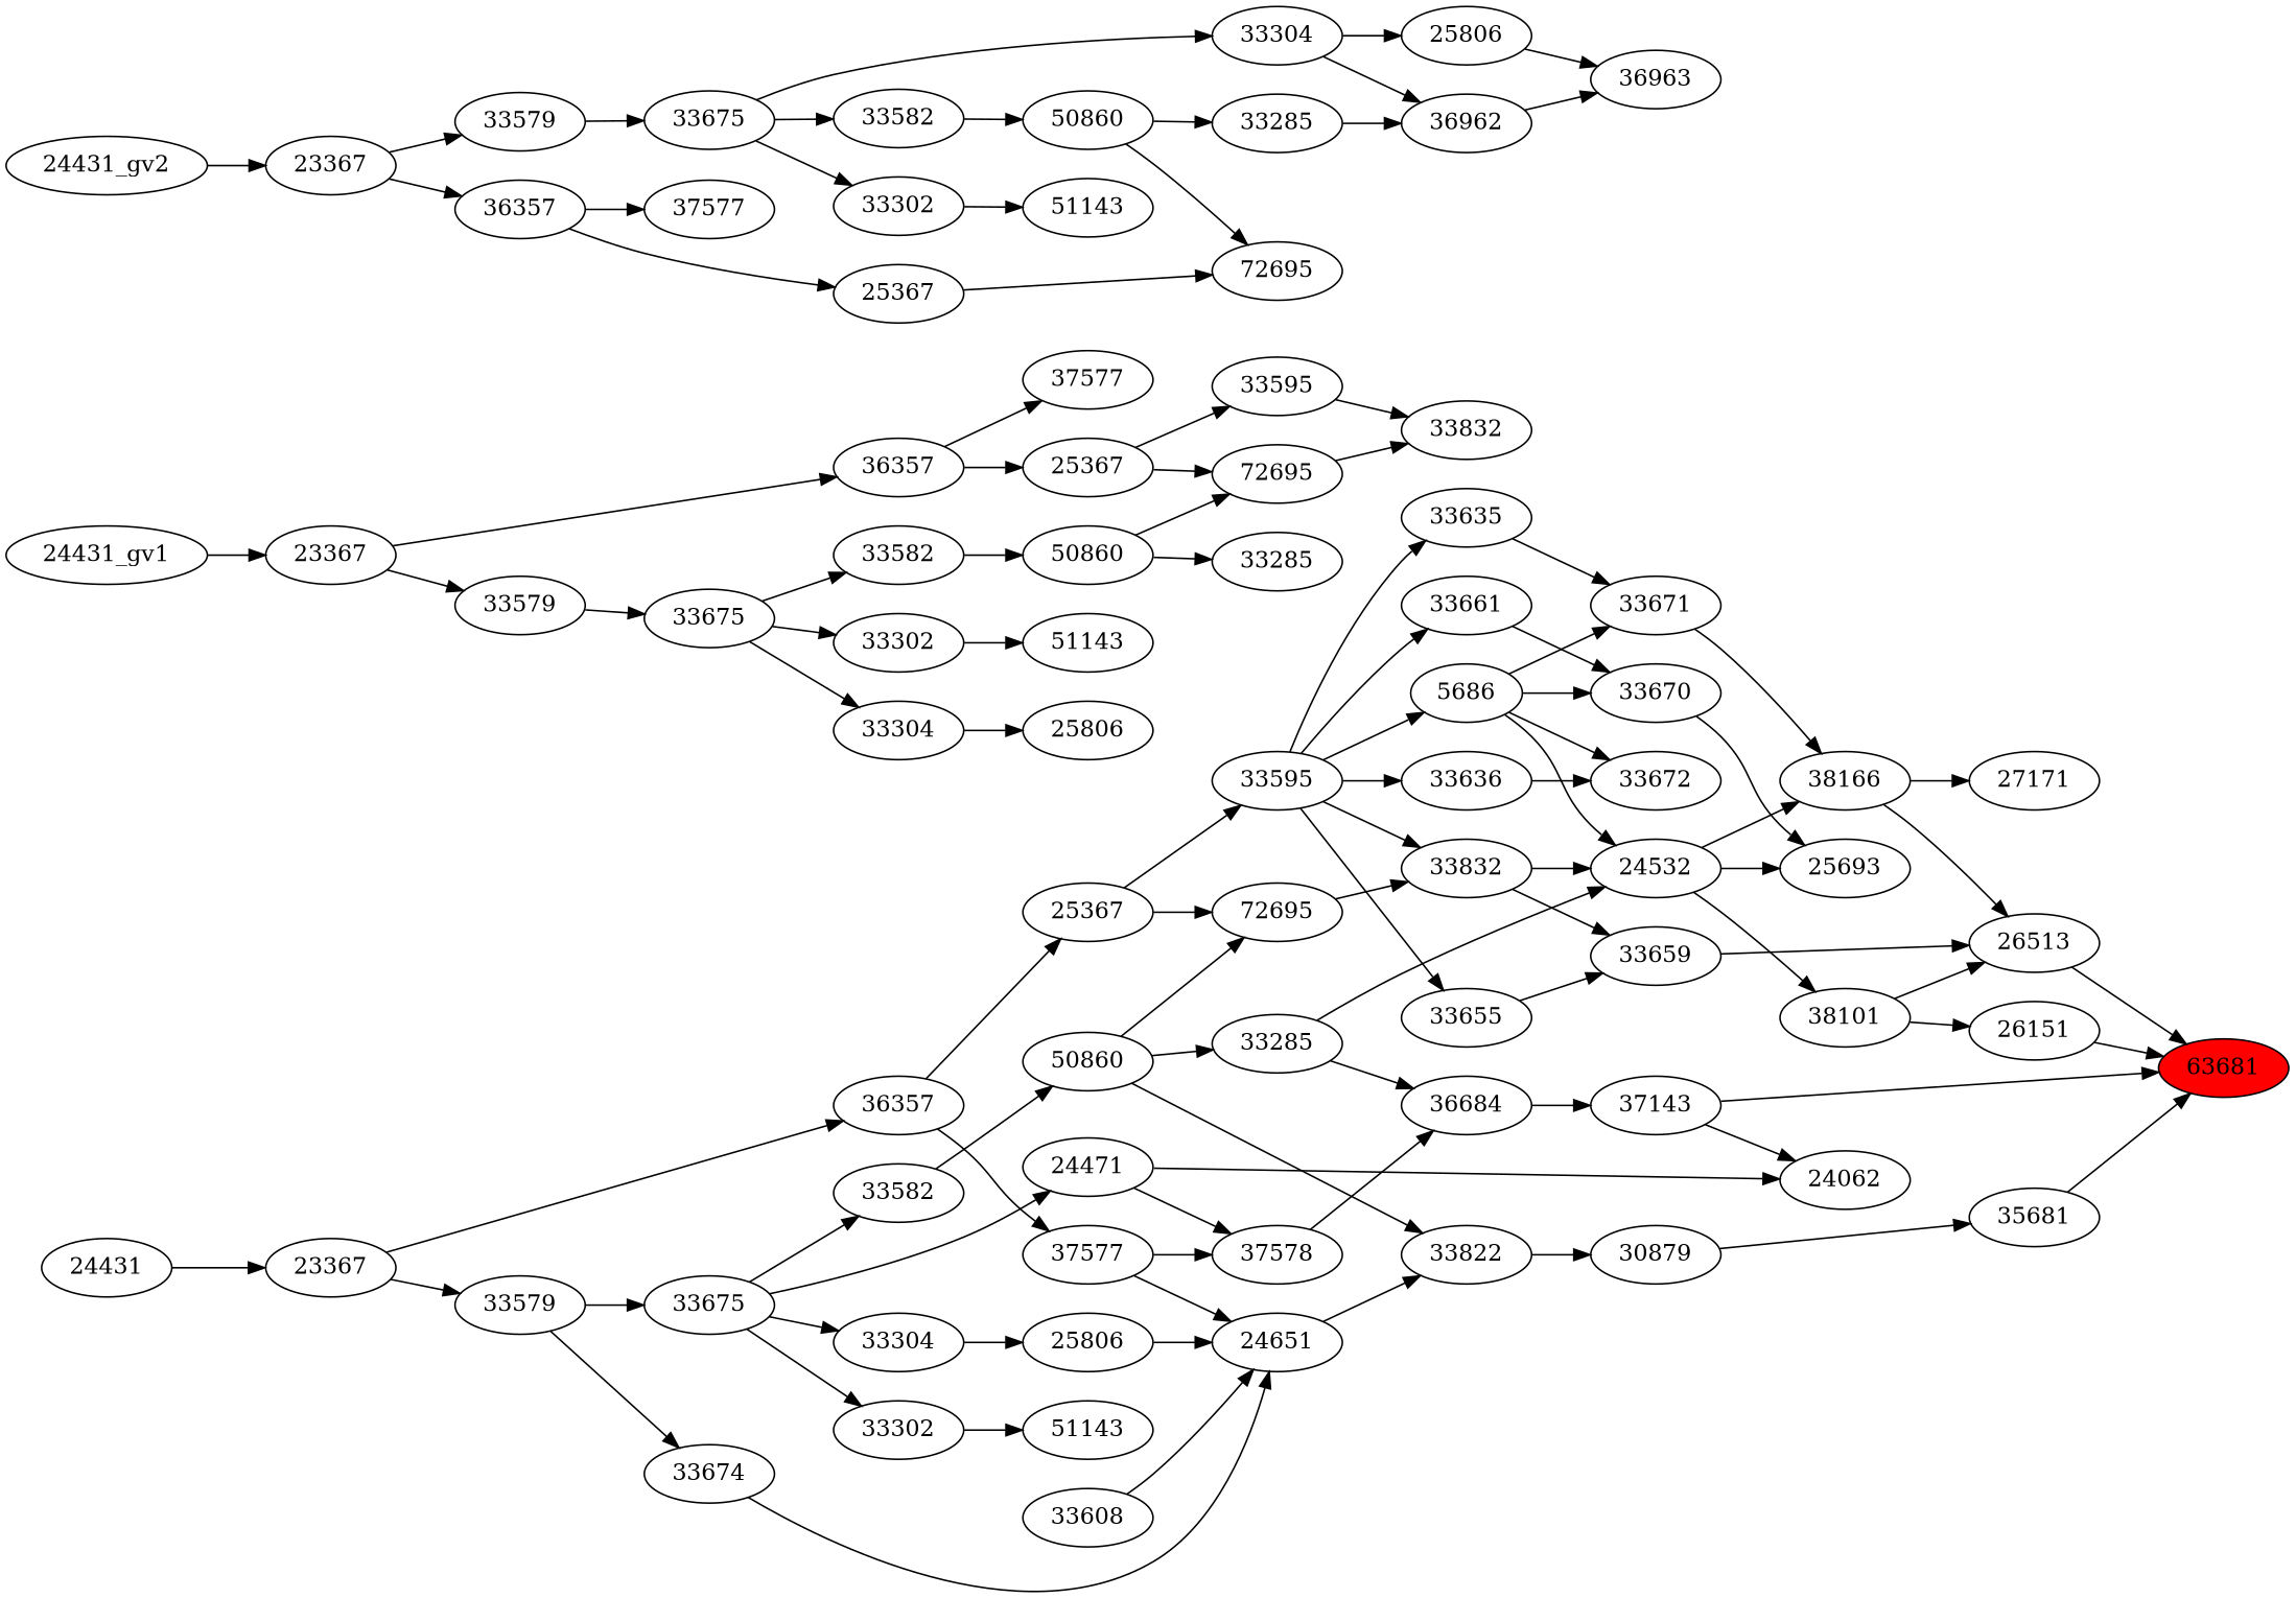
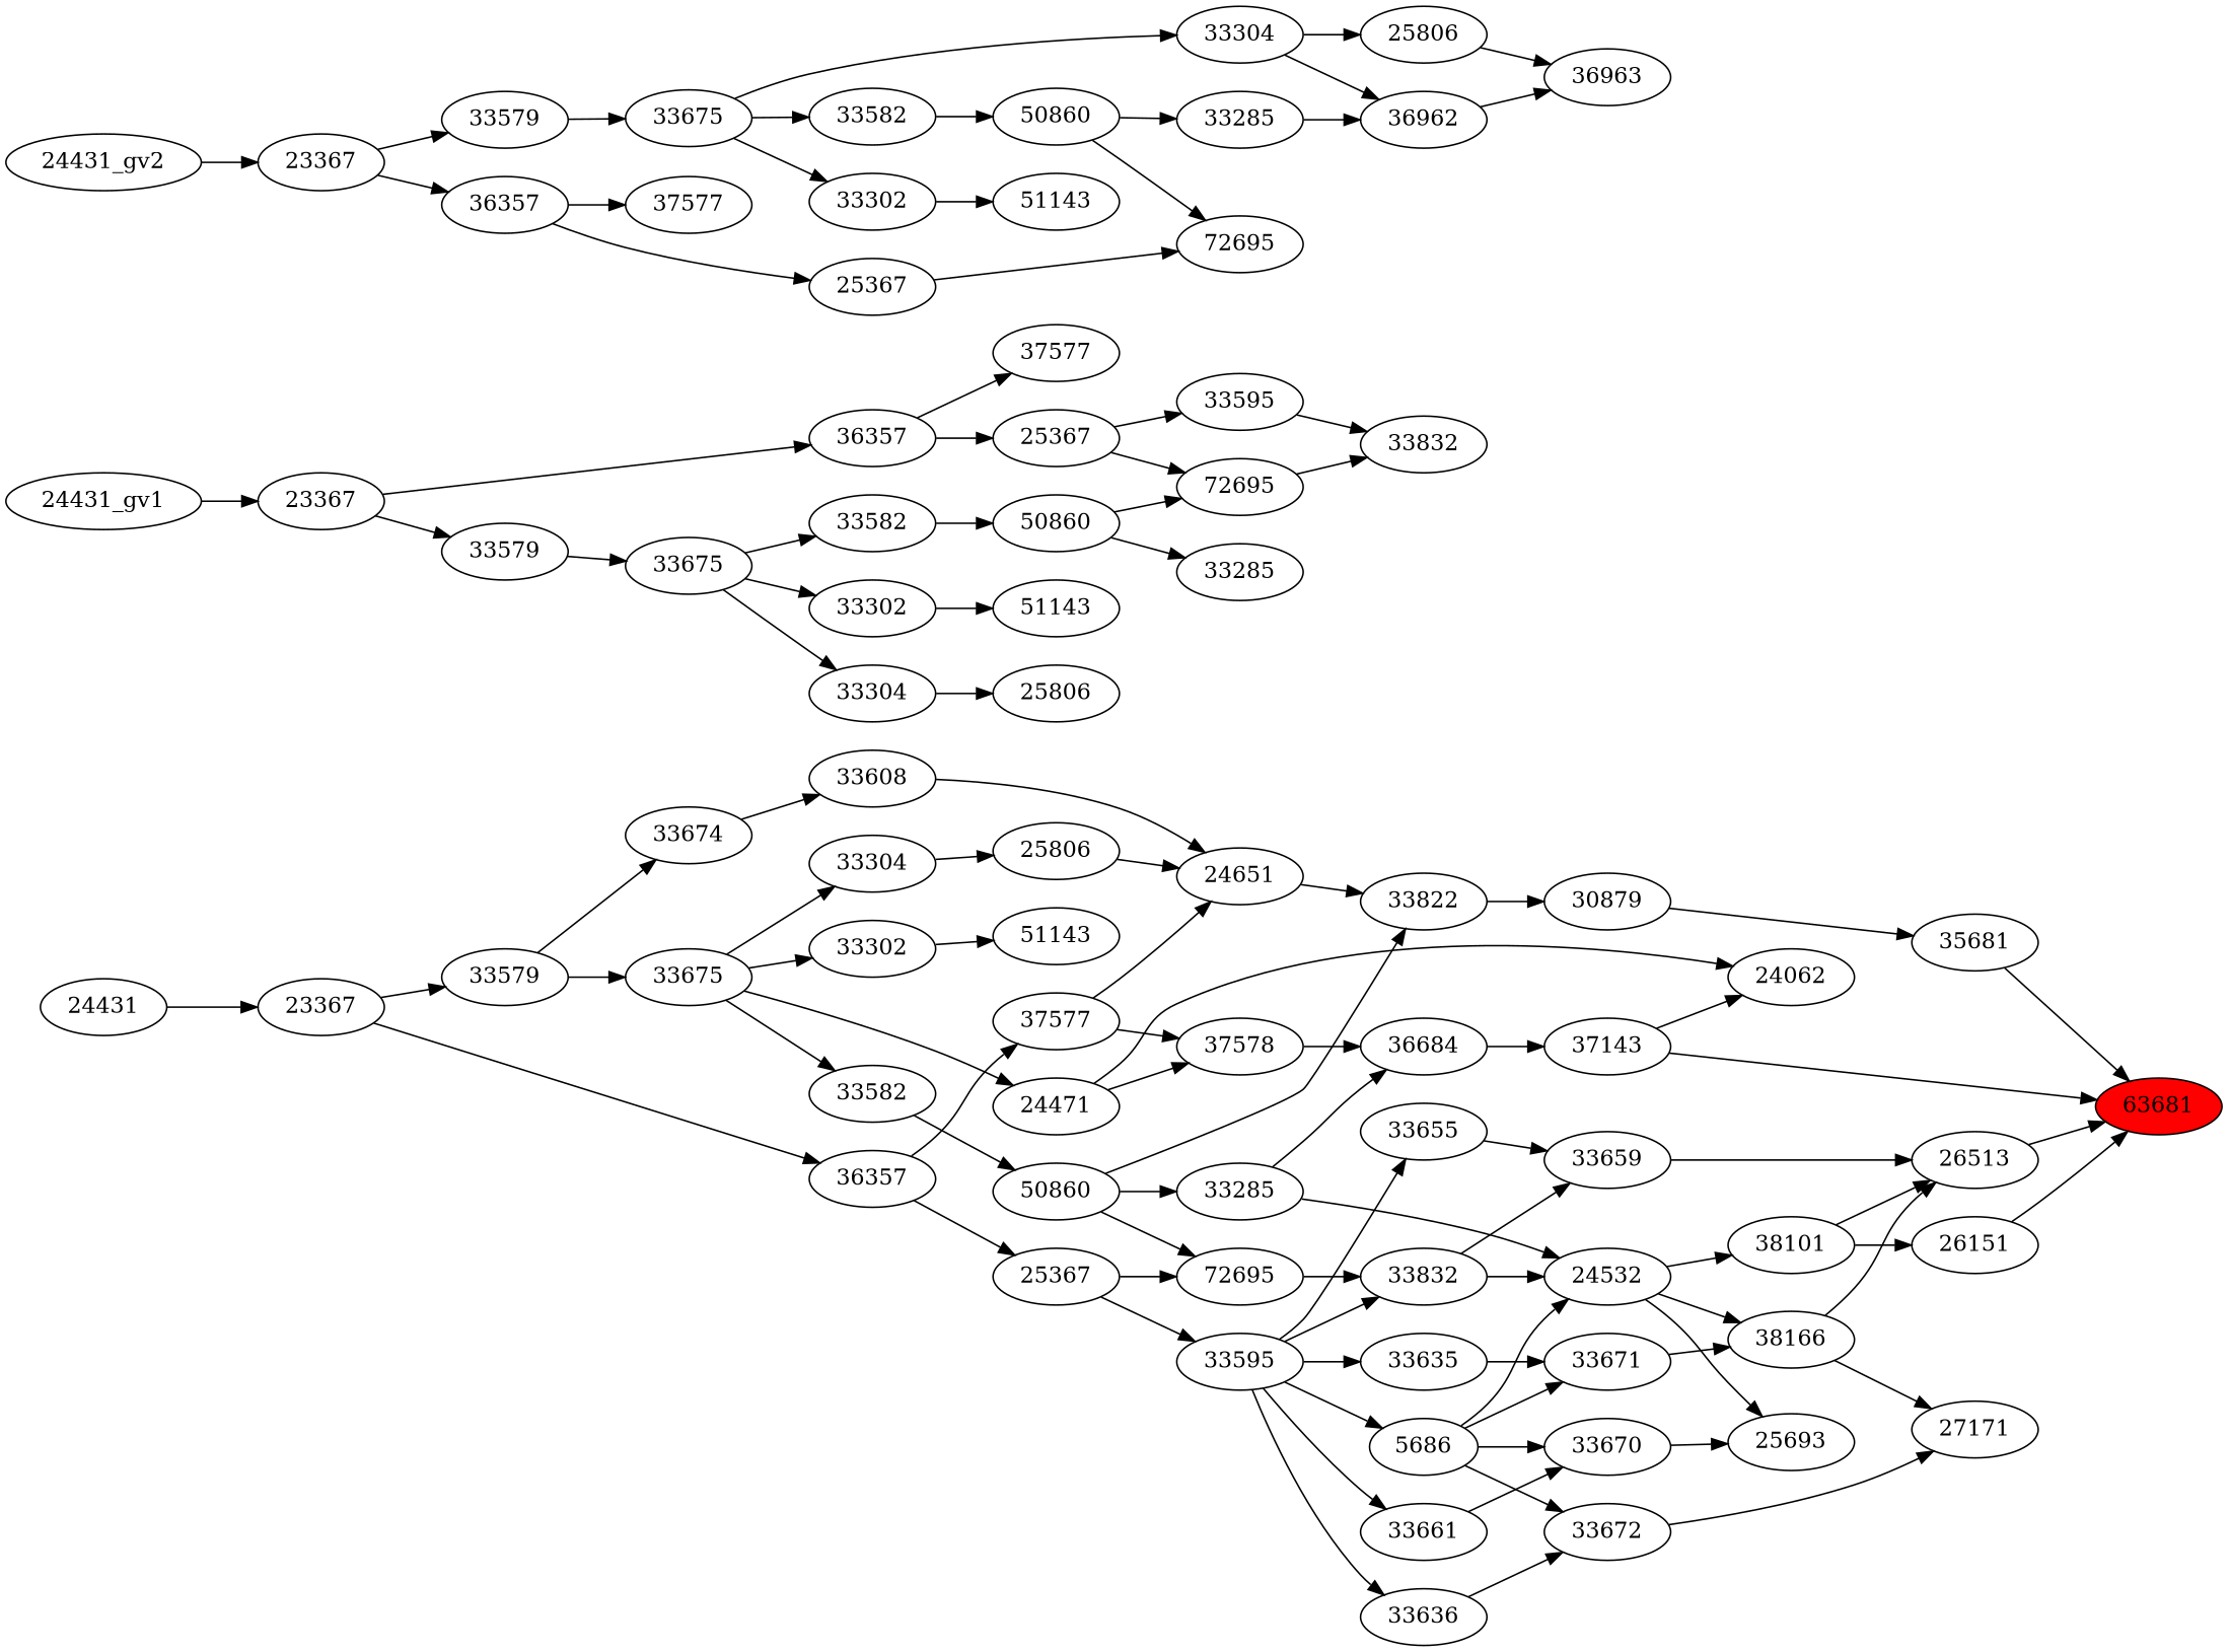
  strict digraph {
    rankdir=LR
    n1 [fillcolor=red label=63681 style=filled]
    n2 [label=37143]
    n3 [label=26151]
    n4 [label=26513]
    n5 [label=35681]
    n6 [label=36684]
    n7 [label=24062]
    n8 [label=38101]
    n9 [label=25693]
    n10 [label=27171]
    n11 [label=33659]
    n12 [label=30879]
    n13 [label=33285]
    n14 [label=24532]
    n15 [label=38166]
    n16 [label=37578]
    n17 [label=24471]
    n18 [label=33670]
    n19 [label=33672]
    n20 [label=33655]
    n21 [label=33832]
    n22 [label=33822]
    n23 [label=50860]
    n24 [label=72695]
    n25 [label=37577]
    n26 [label=24651]
    n27 [label=33675]
    n28 [label=33582]
    n29 [label=33302]
    n30 [label=33304]
    n31 [label=51143]
    n32 [label=25806]
    n33 [label=5686]
    n34 [label=33671]
    n35 [label=33661]
    n36 [label=33636]
    n37 [label=33595]
    n38 [label=33635]
    n39 [label=36357]
    n40 [label=25367]
    n41 [label=33579]
    n42 [label=33674]
    n43 [label=33608]
    n44 [label=23367]
    n45 [label=24431]
    n46 [label=33285]
    n47 [label=50860]
    n48 [label=72695]
    n49 [label=33832]
    n50 [label=33595]
    n51 [label=33582]
    n52 [label=37577]
    n53 [label=36357]
    n54 [label=25367]
    n55 [label=33675]
    n56 [label=33302]
    n57 [label=33304]
    n58 [label=51143]
    n59 [label=25806]
    n60 [label=33579]
    n61 [label=23367]
    "24431_gv1"
    n63 [label=50860]
    n64 [label=33285]
    n65 [label=72695]
    n66 [label=36962]
    n67 [label=33582]
    n68 [label=36963]
    n69 [label=51143]
    n70 [label=33302]
    n71 [label=33675]
    n72 [label=33304]
    n73 [label=25806]
    n74 [label=33579]
    n75 [label=25367]
    n76 [label=23367]
    n77 [label=36357]
    n78 [label=37577]
    "24431_gv2"
    subgraph sub_1 {
      n1
      n2
      n3
      n4
      n5
      n6
      n7
      n8
      n9
      n10
      n11
      n12
      n13
      n14
      n15
      n16
      n17
      n18
      n19
      n20
      n21
      n22
      n23
      n24
      n25
      n26
      n27
      n28
      n29
      n30
      n31
      n32
      n33
      n34
      n35
      n36
      n37
      n38
      n39
      n40
      n41
      n42
      n43
      n44
      n45
    }
    subgraph sub_2 {
      n46
      n47
      n48
      n49
      n50
      n51
      n52
      n53
      n54
      n55
      n56
      n57
      n58
      n59
      n60
      n61
      "24431_gv1"
    }
    subgraph sub_3 {
      n63
      n64
      n65
      n66
      n67
      n68
      n69
      n70
      n71
      n72
      n73
      n74
      n75
      n76
      n77
      n78
      "24431_gv2"
    }
    n2 -> n1
    n2 -> n7
    n3 -> n1
    n4 -> n1
    n5 -> n1
    n6 -> n2
    n8 -> n3
    n8 -> n4
    n11 -> n4
    n12 -> n5
    n13 -> n6
    n13 -> n14
    n14 -> n8
    n14 -> n9
    n14 -> n15
    n15 -> n4
    n15 -> n10
    n16 -> n6
    n17 -> n7
    n17 -> n16
    n18 -> n9
+   n19 -> n10
    n20 -> n11
    n21 -> n11
    n21 -> n14
    n22 -> n12
    n23 -> n13
    n23 -> n22
    n23 -> n24
    n24 -> n21
    n25 -> n16
    n25 -> n26
    n26 -> n22
    n27 -> n17
    n27 -> n28
    n27 -> n29
    n27 -> n30
    n28 -> n23
    n29 -> n31
    n30 -> n32
    n32 -> n26
    n33 -> n14
    n33 -> n18
    n33 -> n19
    n33 -> n34
    n34 -> n15
    n35 -> n18
    n36 -> n19
    n37 -> n20
    n37 -> n21
    n37 -> n33
    n37 -> n35
    n37 -> n36
    n37 -> n38
    n38 -> n34
    n39 -> n25
    n39 -> n40
    n40 -> n24
    n40 -> n37
    n41 -> n27
    n41 -> n42
-   n42 -> n26
+   n42 -> n43
    n43 -> n26
    n44 -> n39
    n44 -> n41
    n45 -> n44
    n47 -> n46
    n47 -> n48
    n48 -> n49
    n50 -> n49
    n51 -> n47
    n53 -> n52
    n53 -> n54
    n54 -> n48
    n54 -> n50
    n55 -> n51
    n55 -> n56
    n55 -> n57
    n56 -> n58
    n57 -> n59
    n60 -> n55
    n61 -> n53
    n61 -> n60
    "24431_gv1" -> n61
    n63 -> n64
    n63 -> n65
    n64 -> n66
    n66 -> n68
    n67 -> n63
    n70 -> n69
    n71 -> n67
    n71 -> n70
    n71 -> n72
    n72 -> n66
    n72 -> n73
    n73 -> n68
    n74 -> n71
    n75 -> n65
    n76 -> n74
    n76 -> n77
    n77 -> n75
    n77 -> n78
    "24431_gv2" -> n76
  }
